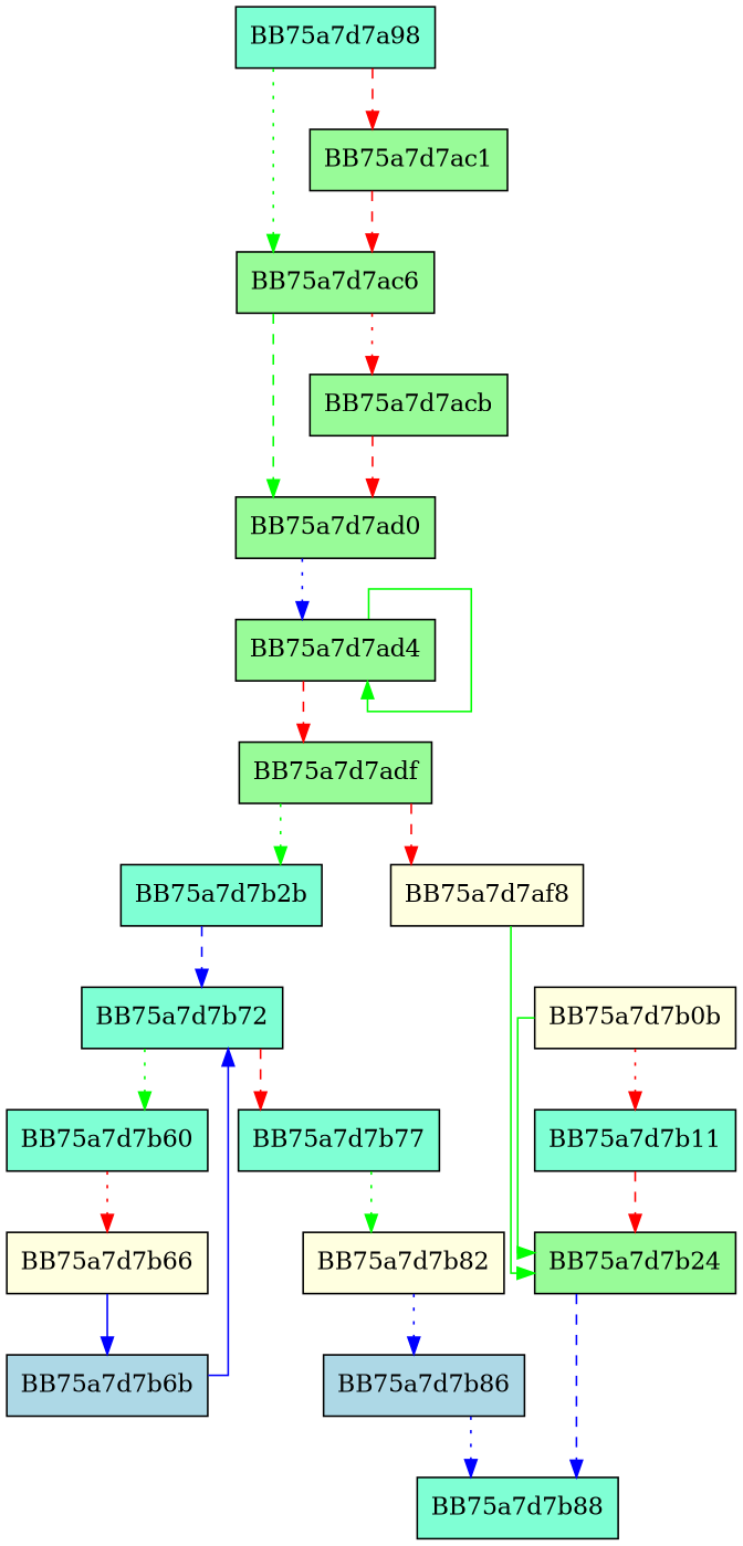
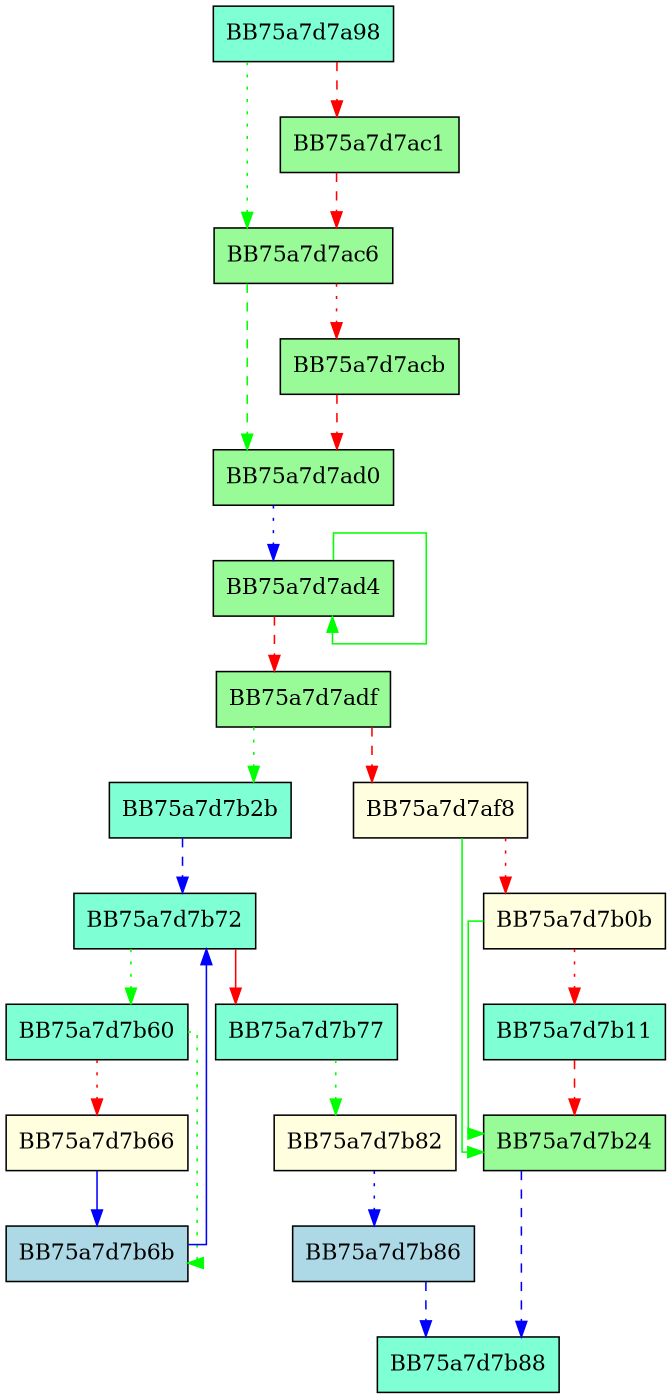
  digraph {
    splines=ortho
    node [fillcolor=palegreen shape=box style=filled]
    edge [color=red style=dashed]
    BB75a7d7ac6
    BB75a7d7a98 [fillcolor=aquamarine]
    BB75a7d7ac1
    BB75a7d7ad0
    BB75a7d7acb
    BB75a7d7ad4
    BB75a7d7adf
    BB75a7d7b2b [fillcolor=aquamarine]
    BB75a7d7af8 [fillcolor=lightyellow]
    BB75a7d7b72 [fillcolor=aquamarine]
    BB75a7d7b24
    BB75a7d7b0b [fillcolor=lightyellow]
    BB75a7d7b60 [fillcolor=aquamarine]
    BB75a7d7b77 [fillcolor=aquamarine]
    BB75a7d7b88 [fillcolor=aquamarine]
    BB75a7d7b11 [fillcolor=aquamarine]
    BB75a7d7b6b [fillcolor=lightblue]
    BB75a7d7b66 [fillcolor=lightyellow]
    BB75a7d7b82 [fillcolor=lightyellow]
    BB75a7d7b86 [fillcolor=lightblue]
    BB75a7d7ac6 -> BB75a7d7ad0 [color=green]
    BB75a7d7ac6 -> BB75a7d7acb [style=dotted]
    BB75a7d7a98 -> BB75a7d7ac6 [color=green style=dotted]
    BB75a7d7a98 -> BB75a7d7ac1
    BB75a7d7ac1 -> BB75a7d7ac6
    BB75a7d7ad0 -> BB75a7d7ad4 [color=blue style=dotted]
    BB75a7d7acb -> BB75a7d7ad0
    BB75a7d7ad4 -> BB75a7d7ad4 [color=green style=solid]
    BB75a7d7ad4 -> BB75a7d7adf
    BB75a7d7adf -> BB75a7d7b2b [color=green style=dotted]
    BB75a7d7adf -> BB75a7d7af8
    BB75a7d7b2b -> BB75a7d7b72 [color=blue]
    BB75a7d7af8 -> BB75a7d7b24 [color=green style=solid]
+   BB75a7d7af8 -> BB75a7d7b0b [style=dotted]
    BB75a7d7b72 -> BB75a7d7b60 [color=green style=dotted]
-   BB75a7d7b72 -> BB75a7d7b77
+   BB75a7d7b72 -> BB75a7d7b77 [style=solid]
    BB75a7d7b24 -> BB75a7d7b88 [color=blue]
    BB75a7d7b0b -> BB75a7d7b24 [color=green style=solid]
    BB75a7d7b0b -> BB75a7d7b11 [style=dotted]
+   BB75a7d7b60 -> BB75a7d7b6b [color=green style=dotted]
    BB75a7d7b60 -> BB75a7d7b66 [style=dotted]
    BB75a7d7b77 -> BB75a7d7b82 [color=green style=dotted]
    BB75a7d7b11 -> BB75a7d7b24
    BB75a7d7b6b -> BB75a7d7b72 [color=blue style=solid]
    BB75a7d7b66 -> BB75a7d7b6b [color=blue style=solid]
    BB75a7d7b82 -> BB75a7d7b86 [color=blue style=dotted]
-   BB75a7d7b86 -> BB75a7d7b88 [color=blue style=dotted]
+   BB75a7d7b86 -> BB75a7d7b88 [color=blue]
  }
